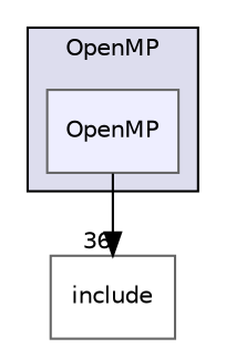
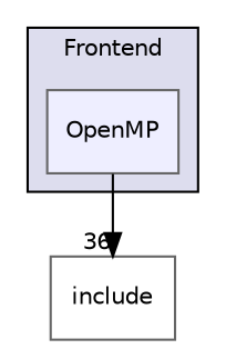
  digraph {
    compound=true
    node [fontname=Helvetica fontsize=10 shape=box color=gray40]
    n1 [fillcolor="#eeeeff" label=OpenMP pencolor=black style=filled]
    n2 [label=include]
    subgraph cluster_1 {
      bgcolor="#ddddee"
      fontname=Helvetica
      fontsize=10
-     label=OpenMP
+     label=Frontend
      pencolor=black
      n1
    }
    n1 -> n2 [headlabel=36 labeldistance=1.5 labelfontname=Helvetica labelfontsize=10]
  }
